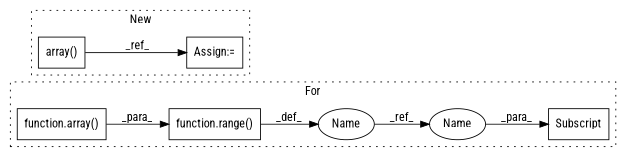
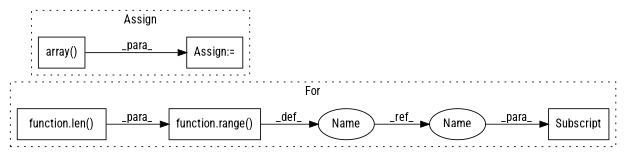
  digraph {
    fontname="Roboto Condensed"
    rankdir=LR
    node [a=75 fontname="Roboto Condensed" l=4 shape=box]
    edge [fontname="Roboto Condensed"]
    n1 [l="6,1" label="function.range()" s="933,951"]
    n2 [a=87 label=Name s=925 shape=ellipse]
    n3 [a=63 l="13,0" label=Subscript s="1078,0"]
-   n4 [l="4,1" label="function.array()" s="939,950"]
+   n4 [l="4,1" label="function.len()" s="939,950"]
    n5 [a=87 label=Name s=1086 shape=ellipse]
    n6 [l="9,1" label="array()" s="966,979"]
    n7 [a=68 l=3 label="Assign:=" s=928]
    subgraph cluster_1 {
      label=For
      style=dotted
      n1
      n2
      n3
      n4
      n5
    }
    subgraph cluster_2 {
-     label=New
+     label=Assign
      style=dotted
      n6
      n7
    }
    n1 -> n2 [label=_def_]
    n2 -> n5 [label=_ref_]
    n4 -> n1 [label=_para_]
    n5 -> n3 [label=_para_]
-   n6 -> n7 [label=_ref_]
+   n6 -> n7 [label=_para_]
  }
